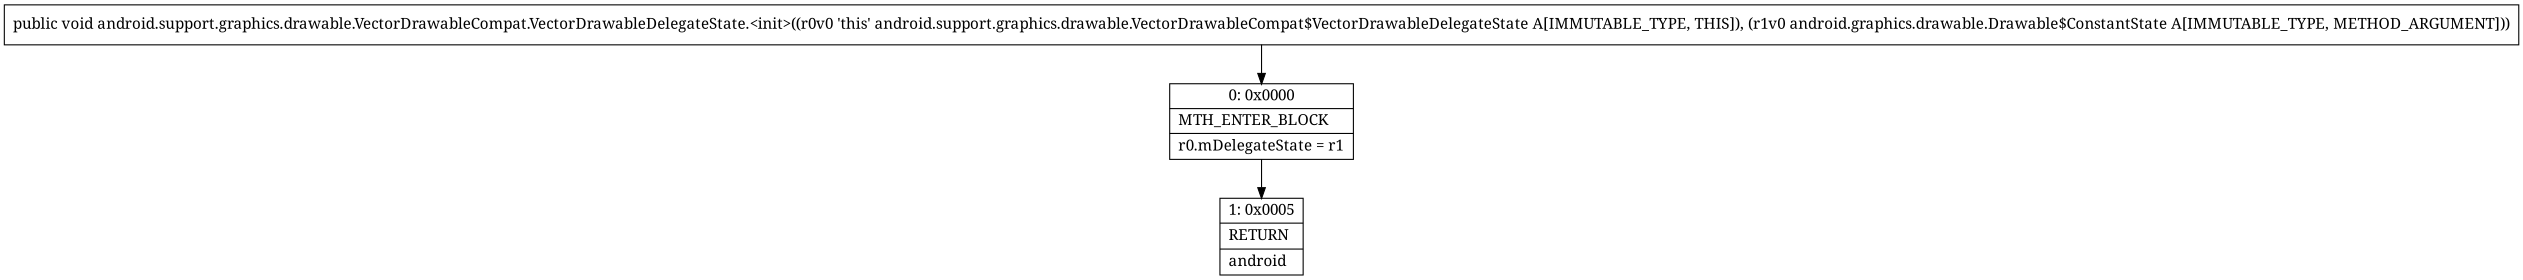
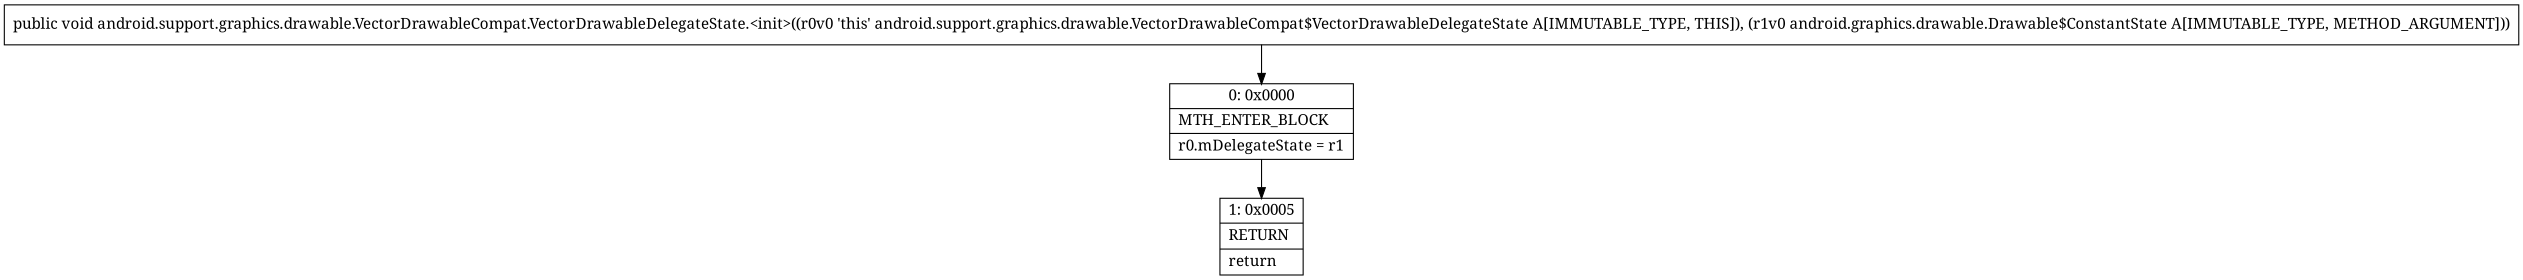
  digraph {
    fontname="Noto Serif"
    node [shape=record fontname="Noto Serif"]
    edge [fontname="Noto Serif"]
    n1 [label="{0\:\ 0x0000|MTH_ENTER_BLOCK\l|r0.mDelegateState = r1\l}"]
-   n2 [label="{1\:\ 0x0005|RETURN\l|android\l}"]
+   n2 [label="{1\:\ 0x0005|RETURN\l|return\l}"]
    n3 [label="{public void android.support.graphics.drawable.VectorDrawableCompat.VectorDrawableDelegateState.\<init\>((r0v0 'this' android.support.graphics.drawable.VectorDrawableCompat$VectorDrawableDelegateState A[IMMUTABLE_TYPE, THIS]), (r1v0 android.graphics.drawable.Drawable$ConstantState A[IMMUTABLE_TYPE, METHOD_ARGUMENT])) }"]
    n1 -> n2
    n3 -> n1
  }
